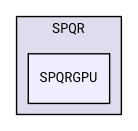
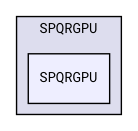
  digraph {
    compound=true
    fontname="Roboto Mono"
    n1 [fillcolor="#eeeeff" fontname="Roboto Mono" fontsize=10 label=SPQRGPU pencolor=black shape=box style=filled]
    subgraph cluster_1 {
      bgcolor="#ddddee"
      fontsize=10
-     label=SPQR
+     label=SPQRGPU
      pencolor=black
      n1
    }
  }
